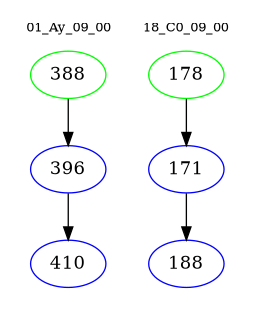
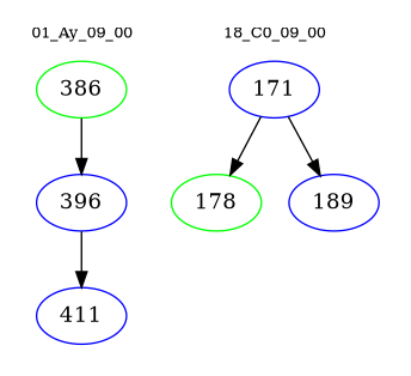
  digraph {
    node [color=blue]
    edge [color=black]
-   n1 [color=green label=388]
+   n1 [color=green label=386]
    n2 [label=396]
-   n3 [label=410]
+   n3 [label=411]
    n4 [color=green label=178]
    n5 [label=171]
-   n6 [label=188]
+   n6 [label=189]
    subgraph cluster_1 {
      color=white
      fontsize=10
      label="01_Ay_09_00"
      n1
      n2
      n3
    }
    subgraph cluster_2 {
      color=white
      fontsize=10
      label="18_C0_09_00"
      n4
      n5
      n6
    }
    n1 -> n2
    n2 -> n3
-   n4 -> n5
+   n5 -> n4
    n5 -> n6
  }
